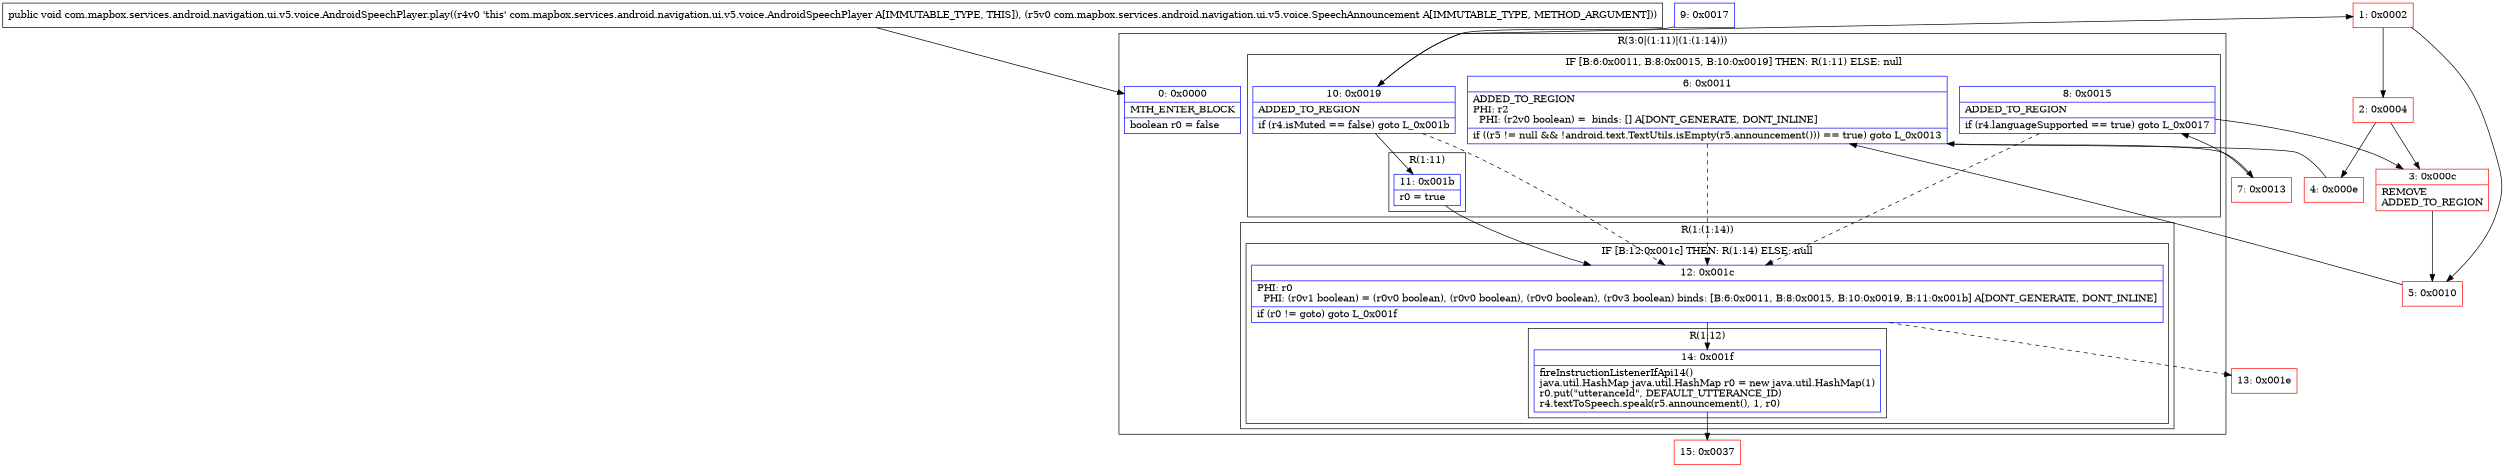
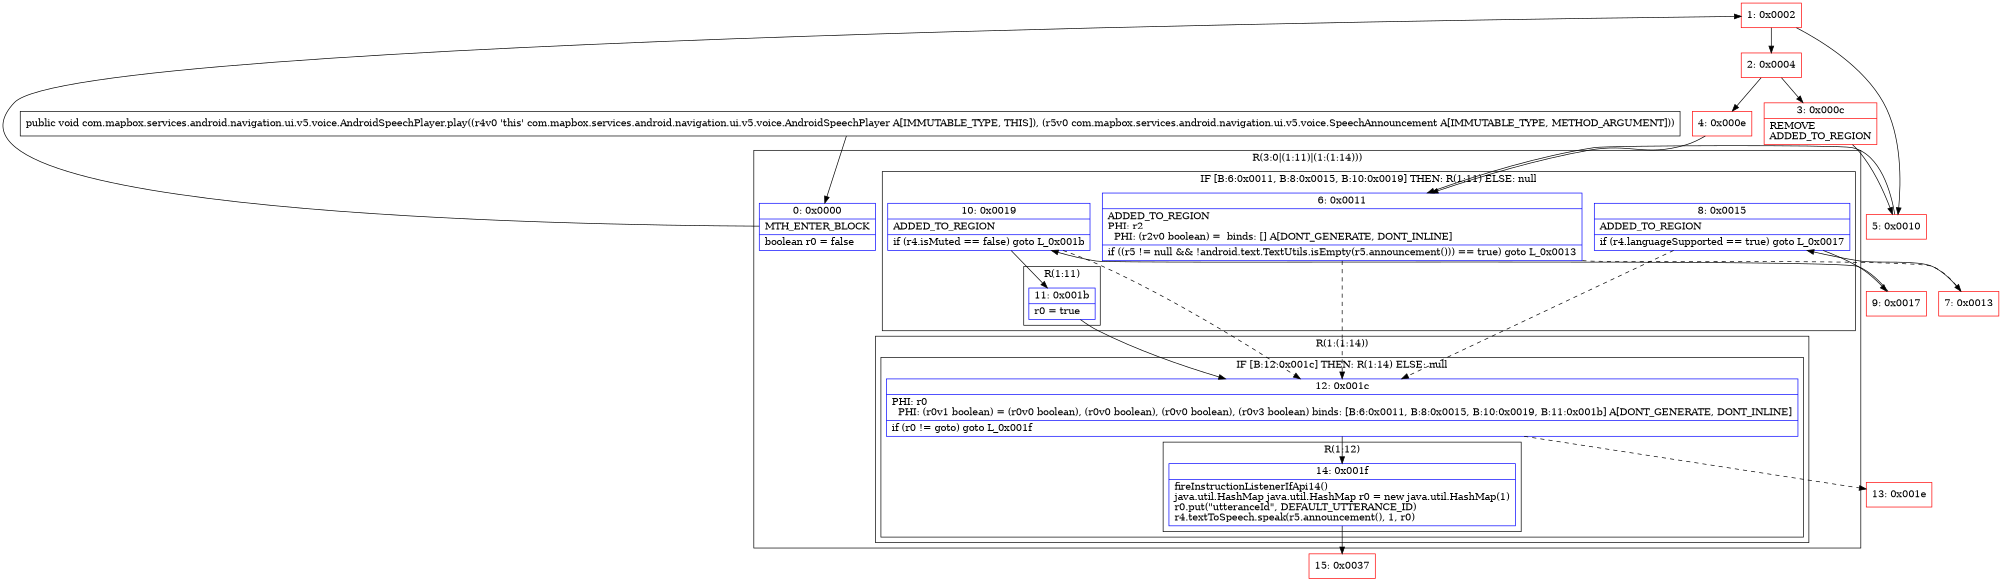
  digraph {
    node [color=red shape=record]
    n1 [color=blue label="{11\:\ 0x001b|r0 = true\l}"]
    n2 [color=blue label="{6\:\ 0x0011|ADDED_TO_REGION\lPHI: r2 \l  PHI: (r2v0 boolean) =  binds: [] A[DONT_GENERATE, DONT_INLINE]\l|if ((r5 != null && !android.text.TextUtils.isEmpty(r5.announcement())) == true) goto L_0x0013\l}"]
    n3 [color=blue label="{8\:\ 0x0015|ADDED_TO_REGION\l|if (r4.languageSupported == true) goto L_0x0017\l}"]
    n4 [color=blue label="{10\:\ 0x0019|ADDED_TO_REGION\l|if (r4.isMuted == false) goto L_0x001b\l}"]
    n5 [color=blue label="{14\:\ 0x001f|fireInstructionListenerIfApi14()\ljava.util.HashMap java.util.HashMap r0 = new java.util.HashMap(1)\lr0.put(\"utteranceId\", DEFAULT_UTTERANCE_ID)\lr4.textToSpeech.speak(r5.announcement(), 1, r0)\l}"]
    n6 [color=blue label="{12\:\ 0x001c|PHI: r0 \l  PHI: (r0v1 boolean) = (r0v0 boolean), (r0v0 boolean), (r0v0 boolean), (r0v3 boolean) binds: [B:6:0x0011, B:8:0x0015, B:10:0x0019, B:11:0x001b] A[DONT_GENERATE, DONT_INLINE]\l|if (r0 != goto) goto L_0x001f\l}"]
    n7 [color=blue label="{0\:\ 0x0000|MTH_ENTER_BLOCK\l|boolean r0 = false\l}"]
    n8 [label="{7\:\ 0x0013}"]
-   n9 [color=blue label="{9\:\ 0x0017}"]
+   n9 [label="{9\:\ 0x0017}"]
    n10 [label="{15\:\ 0x0037}"]
    n11 [label="{13\:\ 0x001e}"]
    n12 [label="{1\:\ 0x0002}"]
    n13 [label="{2\:\ 0x0004}"]
    n14 [label="{5\:\ 0x0010}"]
    n15 [label="{3\:\ 0x000c|REMOVE\lADDED_TO_REGION\l}"]
    n16 [label="{4\:\ 0x000e}"]
    n17 [label="{public void com.mapbox.services.android.navigation.ui.v5.voice.AndroidSpeechPlayer.play((r4v0 'this' com.mapbox.services.android.navigation.ui.v5.voice.AndroidSpeechPlayer A[IMMUTABLE_TYPE, THIS]), (r5v0 com.mapbox.services.android.navigation.ui.v5.voice.SpeechAnnouncement A[IMMUTABLE_TYPE, METHOD_ARGUMENT])) }" color=""]
    subgraph cluster_1 {
      label="R(3:0|(1:11)|(1:(1:14)))"
      n7
      subgraph cluster_2 {
        label="IF [B:6:0x0011, B:8:0x0015, B:10:0x0019] THEN: R(1:11) ELSE: null"
        n2
        n3
        n4
        subgraph cluster_3 {
          label="R(1:11)"
          n1
        }
      }
      subgraph cluster_4 {
        label="R(1:(1:14))"
        subgraph cluster_5 {
          label="IF [B:12:0x001c] THEN: R(1:14) ELSE: null"
          n6
          subgraph cluster_6 {
            label="R(1:12)"
            n5
          }
        }
      }
    }
    n1 -> n6
    n2 -> n6 [style=dashed]
-   n2 -> n8
+   n2 -> n8 [style=dashed]
    n3 -> n6 [style=dashed]
-   n3 -> n15
+   n3 -> n9
    n4 -> n1
    n4 -> n6 [style=dashed]
    n5 -> n10
    n6 -> n5
    n6 -> n11 [style=dashed]
-   n4 -> n12
+   n7 -> n12
    n8 -> n3
    n9 -> n4
    n12 -> n13
    n12 -> n14
    n13 -> n15
    n13 -> n16
    n14 -> n2
    n15 -> n14
    n16 -> n2
    n17 -> n7
  }
